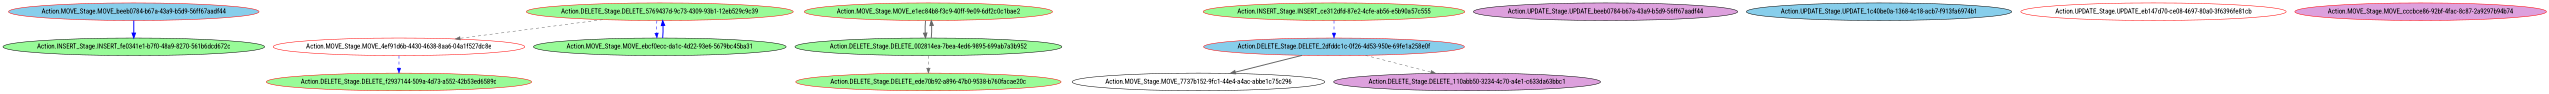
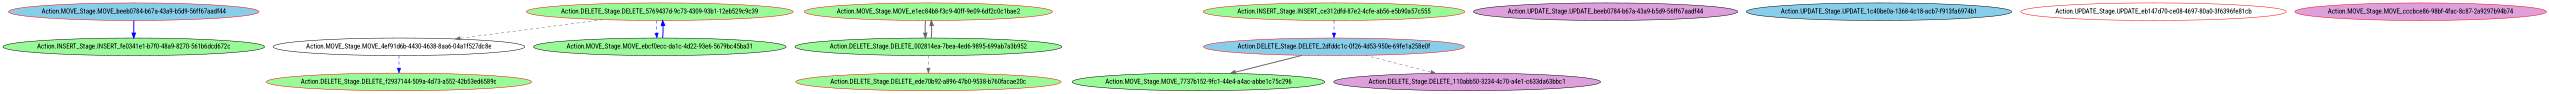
  strict digraph {
    fontname="Roboto Condensed"
    node [color=red fillcolor=palegreen fontname="Roboto Condensed" style=filled]
    edge [color=gray40 fontname="Roboto Condensed" style=dashed]
    "Action.MOVE_Stage.MOVE_beeb0784-b67a-43a9-b5d9-56ff67aadf44" [fillcolor=skyblue]
    "Action.INSERT_Stage.INSERT_fe0341e1-b7f0-48a9-8270-561b6dcd672c" [color=black]
-   "Action.MOVE_Stage.MOVE_4ef91d6b-4430-4638-8aa6-04a1f527dc8e" [fillcolor=white]
+   "Action.MOVE_Stage.MOVE_4ef91d6b-4430-4638-8aa6-04a1f527dc8e" [color=black fillcolor=white]
    "Action.DELETE_Stage.DELETE_f2937144-509a-4d73-a552-42b53ed6589d"
    "Action.DELETE_Stage.DELETE_5769437d-9c73-4309-93b1-12eb529c9c39"
    "Action.MOVE_Stage.MOVE_ebcf0ecc-da1c-4d22-93e6-5679bc45ba31" [color=black]
    "Action.MOVE_Stage.MOVE_e1ec84b8-f3c9-40ff-9e09-6df2c0c1bae2"
    "Action.DELETE_Stage.DELETE_002814ea-7bea-4ed6-9895-699ab7a3b952" [color=black]
    "Action.DELETE_Stage.DELETE_ede70b92-a896-47b0-9538-b760facae20c"
    "Action.DELETE_Stage.DELETE_2dfddc1c-0f26-4d53-950e-69fe1a258e0f" [fillcolor=skyblue]
-   "Action.MOVE_Stage.MOVE_7737b152-9fc1-44e4-a4ac-abbe1c75c296" [color=black fillcolor=white]
+   "Action.MOVE_Stage.MOVE_7737b152-9fc1-44e4-a4ac-abbe1c75c296" [color=black]
    "Action.DELETE_Stage.DELETE_110abb50-3234-4c70-a4e1-c633da63bbc1" [color=black fillcolor=plum]
    "Action.INSERT_Stage.INSERT_ce312dfd-87e2-4cfe-ab56-e5b90a57c555"
    "Action.UPDATE_Stage.UPDATE_beeb0784-b67a-43a9-b5d9-56ff67aadf44" [color=black fillcolor=plum]
    "Action.UPDATE_Stage.UPDATE_1c40be0a-1368-4c18-acb7-f913fa6974b1" [color=black fillcolor=skyblue]
    "Action.UPDATE_Stage.UPDATE_eb147d70-ce08-4697-80a0-3f6396fe81cb" [fillcolor=white]
-   "Action.MOVE_Stage.MOVE_cccbce86-98bf-4fac-8c87-2a9297b94b74" [fillcolor=plum label="Action.MOVE_Stage.MOVE_cccbce86-92bf-4fac-8c87-2a9297b94b74"]
+   "Action.MOVE_Stage.MOVE_cccbce86-98bf-4fac-8c87-2a9297b94b74" [fillcolor=plum]
    "Action.MOVE_Stage.MOVE_beeb0784-b67a-43a9-b5d9-56ff67aadf44" -> "Action.INSERT_Stage.INSERT_fe0341e1-b7f0-48a9-8270-561b6dcd672c" [color=blue style=bold]
    "Action.MOVE_Stage.MOVE_4ef91d6b-4430-4638-8aa6-04a1f527dc8e" -> "Action.DELETE_Stage.DELETE_f2937144-509a-4d73-a552-42b53ed6589d" [color=blue]
    "Action.DELETE_Stage.DELETE_5769437d-9c73-4309-93b1-12eb529c9c39" -> "Action.MOVE_Stage.MOVE_4ef91d6b-4430-4638-8aa6-04a1f527dc8e"
    "Action.DELETE_Stage.DELETE_5769437d-9c73-4309-93b1-12eb529c9c39" -> "Action.MOVE_Stage.MOVE_ebcf0ecc-da1c-4d22-93e6-5679bc45ba31" [color=blue]
    "Action.MOVE_Stage.MOVE_ebcf0ecc-da1c-4d22-93e6-5679bc45ba31" -> "Action.DELETE_Stage.DELETE_5769437d-9c73-4309-93b1-12eb529c9c39" [color=blue style=bold]
    "Action.MOVE_Stage.MOVE_e1ec84b8-f3c9-40ff-9e09-6df2c0c1bae2" -> "Action.DELETE_Stage.DELETE_002814ea-7bea-4ed6-9895-699ab7a3b952" [style=bold]
    "Action.DELETE_Stage.DELETE_002814ea-7bea-4ed6-9895-699ab7a3b952" -> "Action.MOVE_Stage.MOVE_e1ec84b8-f3c9-40ff-9e09-6df2c0c1bae2" [style=bold]
    "Action.DELETE_Stage.DELETE_002814ea-7bea-4ed6-9895-699ab7a3b952" -> "Action.DELETE_Stage.DELETE_ede70b92-a896-47b0-9538-b760facae20c"
    "Action.DELETE_Stage.DELETE_2dfddc1c-0f26-4d53-950e-69fe1a258e0f" -> "Action.MOVE_Stage.MOVE_7737b152-9fc1-44e4-a4ac-abbe1c75c296" [style=bold]
    "Action.DELETE_Stage.DELETE_2dfddc1c-0f26-4d53-950e-69fe1a258e0f" -> "Action.DELETE_Stage.DELETE_110abb50-3234-4c70-a4e1-c633da63bbc1"
    "Action.INSERT_Stage.INSERT_ce312dfd-87e2-4cfe-ab56-e5b90a57c555" -> "Action.DELETE_Stage.DELETE_2dfddc1c-0f26-4d53-950e-69fe1a258e0f" [color=blue]
  }
